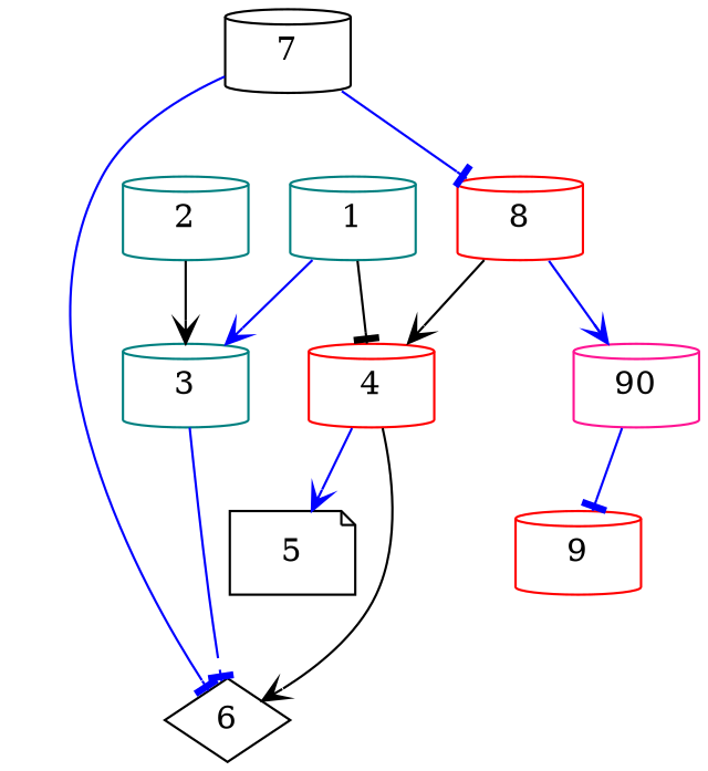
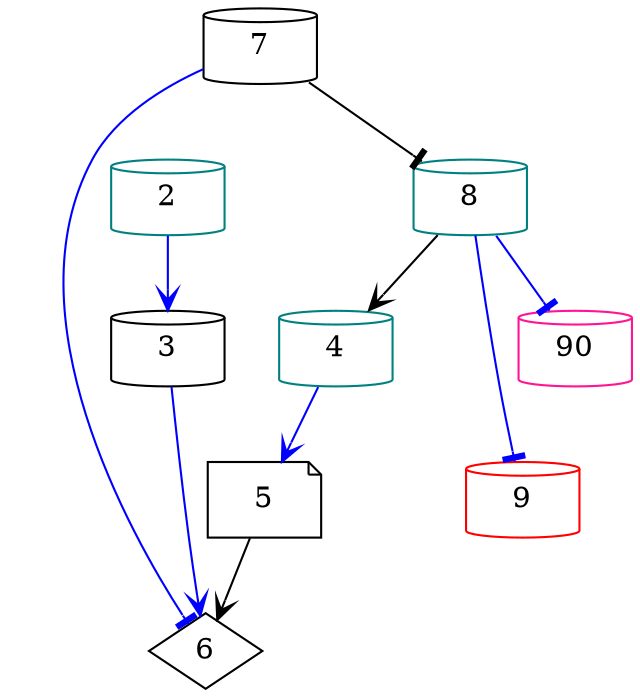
  digraph {
    node [alpha=0.02 color=teal shape=cylinder]
    edge [arrowhead=vee color=blue]
-   1 [alpha=0.08 expect_size=47060992]
-   3 [alpha=0.07 expect_size=47326208]
-   4 [alpha=0.10 color=red expect_size=16073728]
+   3 [alpha=0.07 color=black expect_size=47326208]
+   4 [alpha=0.10 expect_size=16073728]
    6 [alpha=0.04 color=black expect_size=26967040 shape=diamond]
    5 [alpha=0.15 color=black expect_size=26977280 shape=note]
    2 [expect_size=12067840]
    7 [alpha=0.18 color=black expect_size=35774464]
-   8 [alpha=0.19 color=red expect_size=25763840]
+   8 [alpha=0.19 expect_size=25763840]
    9 [alpha=0.18 color=red expect_size=6949888]
    n10 [color=deeppink expect_size=5745664 label=90]
-   1 -> 3
-   1 -> 4 [arrowhead=tee color=black]
-   3 -> 6 [arrowhead=tee]
-   4 -> 6 [color=black]
+   3 -> 6
+   5 -> 6 [color=black]
    4 -> 5
-   2 -> 3 [color=black]
+   2 -> 3
    7 -> 6 [arrowhead=tee]
-   7 -> 8 [arrowhead=tee]
+   7 -> 8 [arrowhead=tee color=black]
    8 -> 4 [color=black]
-   n10 -> 9 [arrowhead=tee]
-   8 -> n10
+   8 -> 9 [arrowhead=tee]
+   8 -> n10 [arrowhead=tee]
  }
